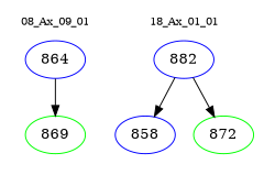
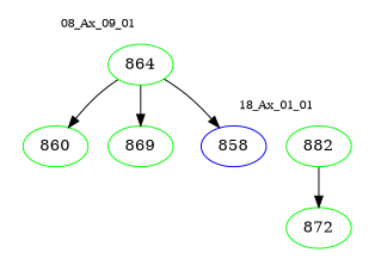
  digraph {
    node [color=blue]
    edge [color=black]
-   n1 [label=864]
+   n1 [color=green label=864]
+   n2 [color=green label=860]
    n3 [color=green label=869]
-   n4 [label=882]
+   n4 [color=green label=882]
    n5 [label=858]
    n6 [color=green label=872]
    subgraph cluster_1 {
      color=white
      fontsize=10
      label="08_Ax_09_01"
      n1
+     n2
      n3
    }
    subgraph cluster_2 {
      color=white
      fontsize=10
      label="18_Ax_01_01"
      n4
      n5
      n6
    }
+   n1 -> n2
    n1 -> n3
-   n4 -> n5
+   n1 -> n5
    n4 -> n6
  }
